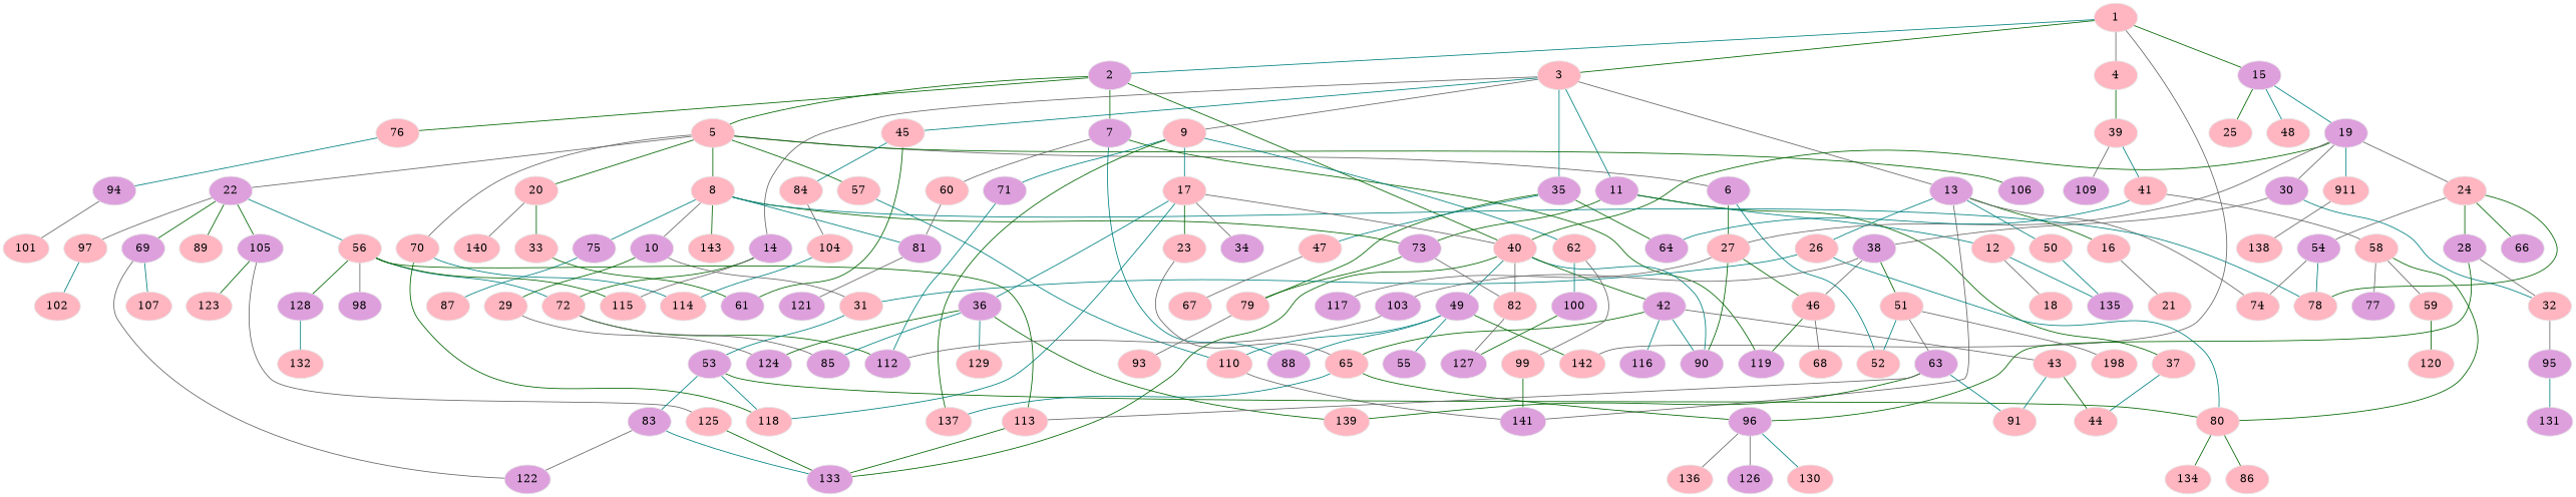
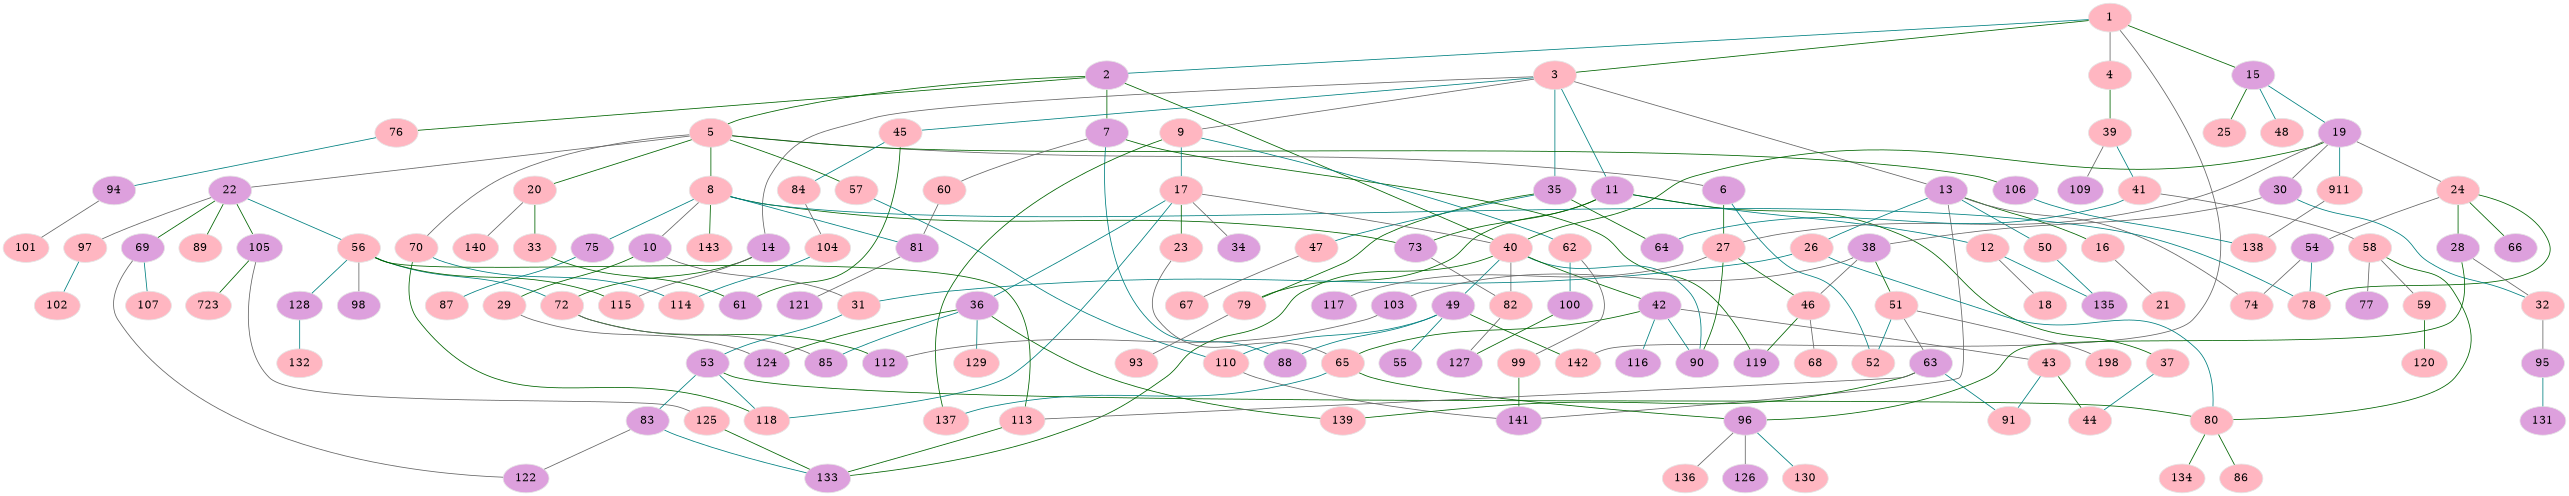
  graph {
    node [color=gray90 fillcolor=lightpink style=filled]
    edge [color=darkgreen]
    2 [fillcolor=plum]
    1
    3
    4
    15 [fillcolor=plum]
    142
    5
    7 [fillcolor=plum]
    40
    76
    9
    11 [fillcolor=plum]
    13 [fillcolor=plum]
    14 [fillcolor=plum]
    35 [fillcolor=plum]
    45
    39
    19 [fillcolor=plum]
    25
    48
    6 [fillcolor=plum]
    8
    20
    22 [fillcolor=plum]
    57
    70
    106 [fillcolor=plum]
    60
    88 [fillcolor=plum]
    119 [fillcolor=plum]
    90 [fillcolor=plum]
    42 [fillcolor=plum]
    49 [fillcolor=plum]
    82
    133 [fillcolor=plum]
    94 [fillcolor=plum]
    17
    62
-   71 [fillcolor=plum]
    137
    73 [fillcolor=plum]
    12
    37
    79
    16
    26
    50
    74
    141 [fillcolor=plum]
    72
    115
    47
    64 [fillcolor=plum]
    61 [fillcolor=plum]
    84
    41
    109 [fillcolor=plum]
    27
    52
    10 [fillcolor=plum]
    75 [fillcolor=plum]
    78
    81 [fillcolor=plum]
    143
    33
    140
    56
    69 [fillcolor=plum]
    89
    97
    105 [fillcolor=plum]
    110
    118
    114
    138
    46
    117 [fillcolor=plum]
    29
    31
    87
    121 [fillcolor=plum]
    23
    34 [fillcolor=plum]
    36 [fillcolor=plum]
    99
    100 [fillcolor=plum]
    112 [fillcolor=plum]
    124 [fillcolor=plum]
    53 [fillcolor=plum]
    18
    135 [fillcolor=plum]
    44
    93
    21
    80
    85 [fillcolor=plum]
    24
    30 [fillcolor=plum]
    n99 [label=911]
    65
    129
    139
    28 [fillcolor=plum]
    54 [fillcolor=plum]
    66 [fillcolor=plum]
    32
    38 [fillcolor=plum]
    98 [fillcolor=plum]
    113
    128 [fillcolor=plum]
    107
    122 [fillcolor=plum]
    102
-   123
+   123 [label=723]
    125
    96 [fillcolor=plum]
    86
    134
    68
    95 [fillcolor=plum]
    126 [fillcolor=plum]
    130
    136
    51
    103 [fillcolor=plum]
    83 [fillcolor=plum]
    131 [fillcolor=plum]
    67
    63 [fillcolor=plum]
    n130 [label=198]
    58
    43
    116 [fillcolor=plum]
    55 [fillcolor=plum]
    127 [fillcolor=plum]
    59
    77 [fillcolor=plum]
    91
    104
    132
    120
    101
    2 -- 5
    2 -- 7
    2 -- 40
    2 -- 76
    1 -- 2 [color=teal]
    1 -- 3
    1 -- 4 [color=gray40]
    1 -- 15
    1 -- 142 [color=gray40]
    3 -- 9 [color=gray40]
    3 -- 11 [color=teal]
    3 -- 13 [color=gray40]
    3 -- 14 [color=gray40]
    3 -- 35 [color=teal]
    3 -- 45 [color=teal]
    4 -- 39
    15 -- 19 [color=teal]
    15 -- 25
    15 -- 48 [color=teal]
    5 -- 6 [color=gray40]
    5 -- 8
    5 -- 20
    5 -- 22 [color=gray40]
    5 -- 57
    5 -- 70 [color=gray40]
    5 -- 106
    7 -- 60 [color=gray40]
    7 -- 88 [color=teal]
    7 -- 119
    40 -- 90 [color=teal]
    40 -- 42
    40 -- 49 [color=teal]
    40 -- 82 [color=gray40]
    40 -- 133
    76 -- 94 [color=teal]
    9 -- 17 [color=teal]
    9 -- 62 [color=teal]
-   9 -- 71 [color=teal]
    9 -- 137
    11 -- 73
    11 -- 12 [color=teal]
    11 -- 37
-   73 -- 79
+   11 -- 79
    13 -- 16
    13 -- 26 [color=teal]
    13 -- 50 [color=teal]
    13 -- 74 [color=gray40]
    13 -- 141 [color=gray40]
    14 -- 72
    14 -- 115 [color=gray40]
    35 -- 79
    35 -- 47 [color=teal]
    35 -- 64
    45 -- 61
    45 -- 84 [color=teal]
    39 -- 41 [color=teal]
    39 -- 109 [color=gray40]
    19 -- 40
    19 -- 27 [color=gray40]
    19 -- 24 [color=gray40]
    19 -- 30 [color=gray40]
    19 -- n99 [color=teal]
    6 -- 27
    6 -- 52 [color=teal]
    8 -- 73
    8 -- 10 [color=gray40]
    8 -- 75 [color=teal]
    8 -- 78 [color=teal]
    8 -- 81 [color=teal]
    8 -- 143
    20 -- 33
    20 -- 140 [color=gray40]
    22 -- 56 [color=teal]
    22 -- 69
    22 -- 89
    22 -- 97 [color=gray40]
    22 -- 105
    57 -- 110 [color=teal]
    70 -- 118
    70 -- 114 [color=teal]
+   106 -- 138 [color=teal]
    60 -- 81 [color=gray40]
    42 -- 90 [color=teal]
    42 -- 65
    42 -- 43 [color=gray40]
    42 -- 116 [color=teal]
    49 -- 142
    49 -- 88 [color=teal]
    49 -- 110 [color=teal]
    49 -- 55 [color=teal]
    82 -- 127 [color=gray40]
    94 -- 101 [color=gray40]
    17 -- 40 [color=gray40]
    17 -- 118 [color=teal]
    17 -- 23
    17 -- 34 [color=gray40]
    17 -- 36 [color=teal]
    62 -- 99 [color=gray40]
    62 -- 100 [color=teal]
-   71 -- 112 [color=teal]
    73 -- 82 [color=gray40]
    12 -- 18 [color=gray40]
    12 -- 135 [color=teal]
    37 -- 44 [color=teal]
    79 -- 93 [color=gray40]
    16 -- 21 [color=gray40]
    26 -- 31 [color=teal]
    26 -- 80 [color=teal]
    50 -- 135 [color=teal]
    72 -- 112
    72 -- 85 [color=gray40]
    47 -- 67 [color=gray40]
    84 -- 104 [color=gray40]
    41 -- 64 [color=teal]
    41 -- 58 [color=gray40]
    27 -- 90
    27 -- 46
    27 -- 117 [color=gray40]
    10 -- 29
    10 -- 31 [color=gray40]
    75 -- 87 [color=teal]
    81 -- 121 [color=gray40]
    33 -- 61
    56 -- 72 [color=teal]
    56 -- 115
    56 -- 98 [color=gray40]
    56 -- 113
-   56 -- 128
+   56 -- 128 [color=teal]
    69 -- 107 [color=teal]
    69 -- 122 [color=gray40]
    97 -- 102 [color=teal]
    105 -- 123
    105 -- 125 [color=gray40]
    110 -- 141 [color=gray40]
    46 -- 119
    46 -- 68 [color=gray40]
    29 -- 124 [color=gray40]
    31 -- 53 [color=teal]
    23 -- 65 [color=gray40]
    36 -- 124
    36 -- 85 [color=teal]
    36 -- 129 [color=teal]
    36 -- 139
    99 -- 141
    100 -- 127
    53 -- 118 [color=teal]
    53 -- 80
    53 -- 83 [color=teal]
    80 -- 86
    80 -- 134
    24 -- 78
    24 -- 28
    24 -- 54 [color=gray40]
    24 -- 66
    30 -- 32 [color=teal]
    30 -- 38 [color=gray40]
    n99 -- 138 [color=gray40]
    65 -- 137 [color=teal]
    65 -- 96
    28 -- 32 [color=gray40]
    28 -- 96
    54 -- 74 [color=gray40]
    54 -- 78 [color=teal]
    32 -- 95 [color=gray40]
    38 -- 46 [color=gray40]
    38 -- 51
    38 -- 103 [color=gray40]
    113 -- 133
    128 -- 132 [color=teal]
    125 -- 133
    96 -- 126 [color=gray40]
    96 -- 130 [color=teal]
    96 -- 136 [color=gray40]
    95 -- 131 [color=teal]
    51 -- 52 [color=teal]
    51 -- 63 [color=gray40]
    51 -- n130 [color=gray40]
    103 -- 112 [color=gray40]
    83 -- 133 [color=teal]
    83 -- 122 [color=gray40]
    63 -- 139
    63 -- 113 [color=gray40]
    63 -- 91 [color=teal]
    58 -- 80
    58 -- 59 [color=gray40]
    58 -- 77 [color=gray40]
    43 -- 44
    43 -- 91 [color=teal]
    59 -- 120
    104 -- 114 [color=teal]
  }
